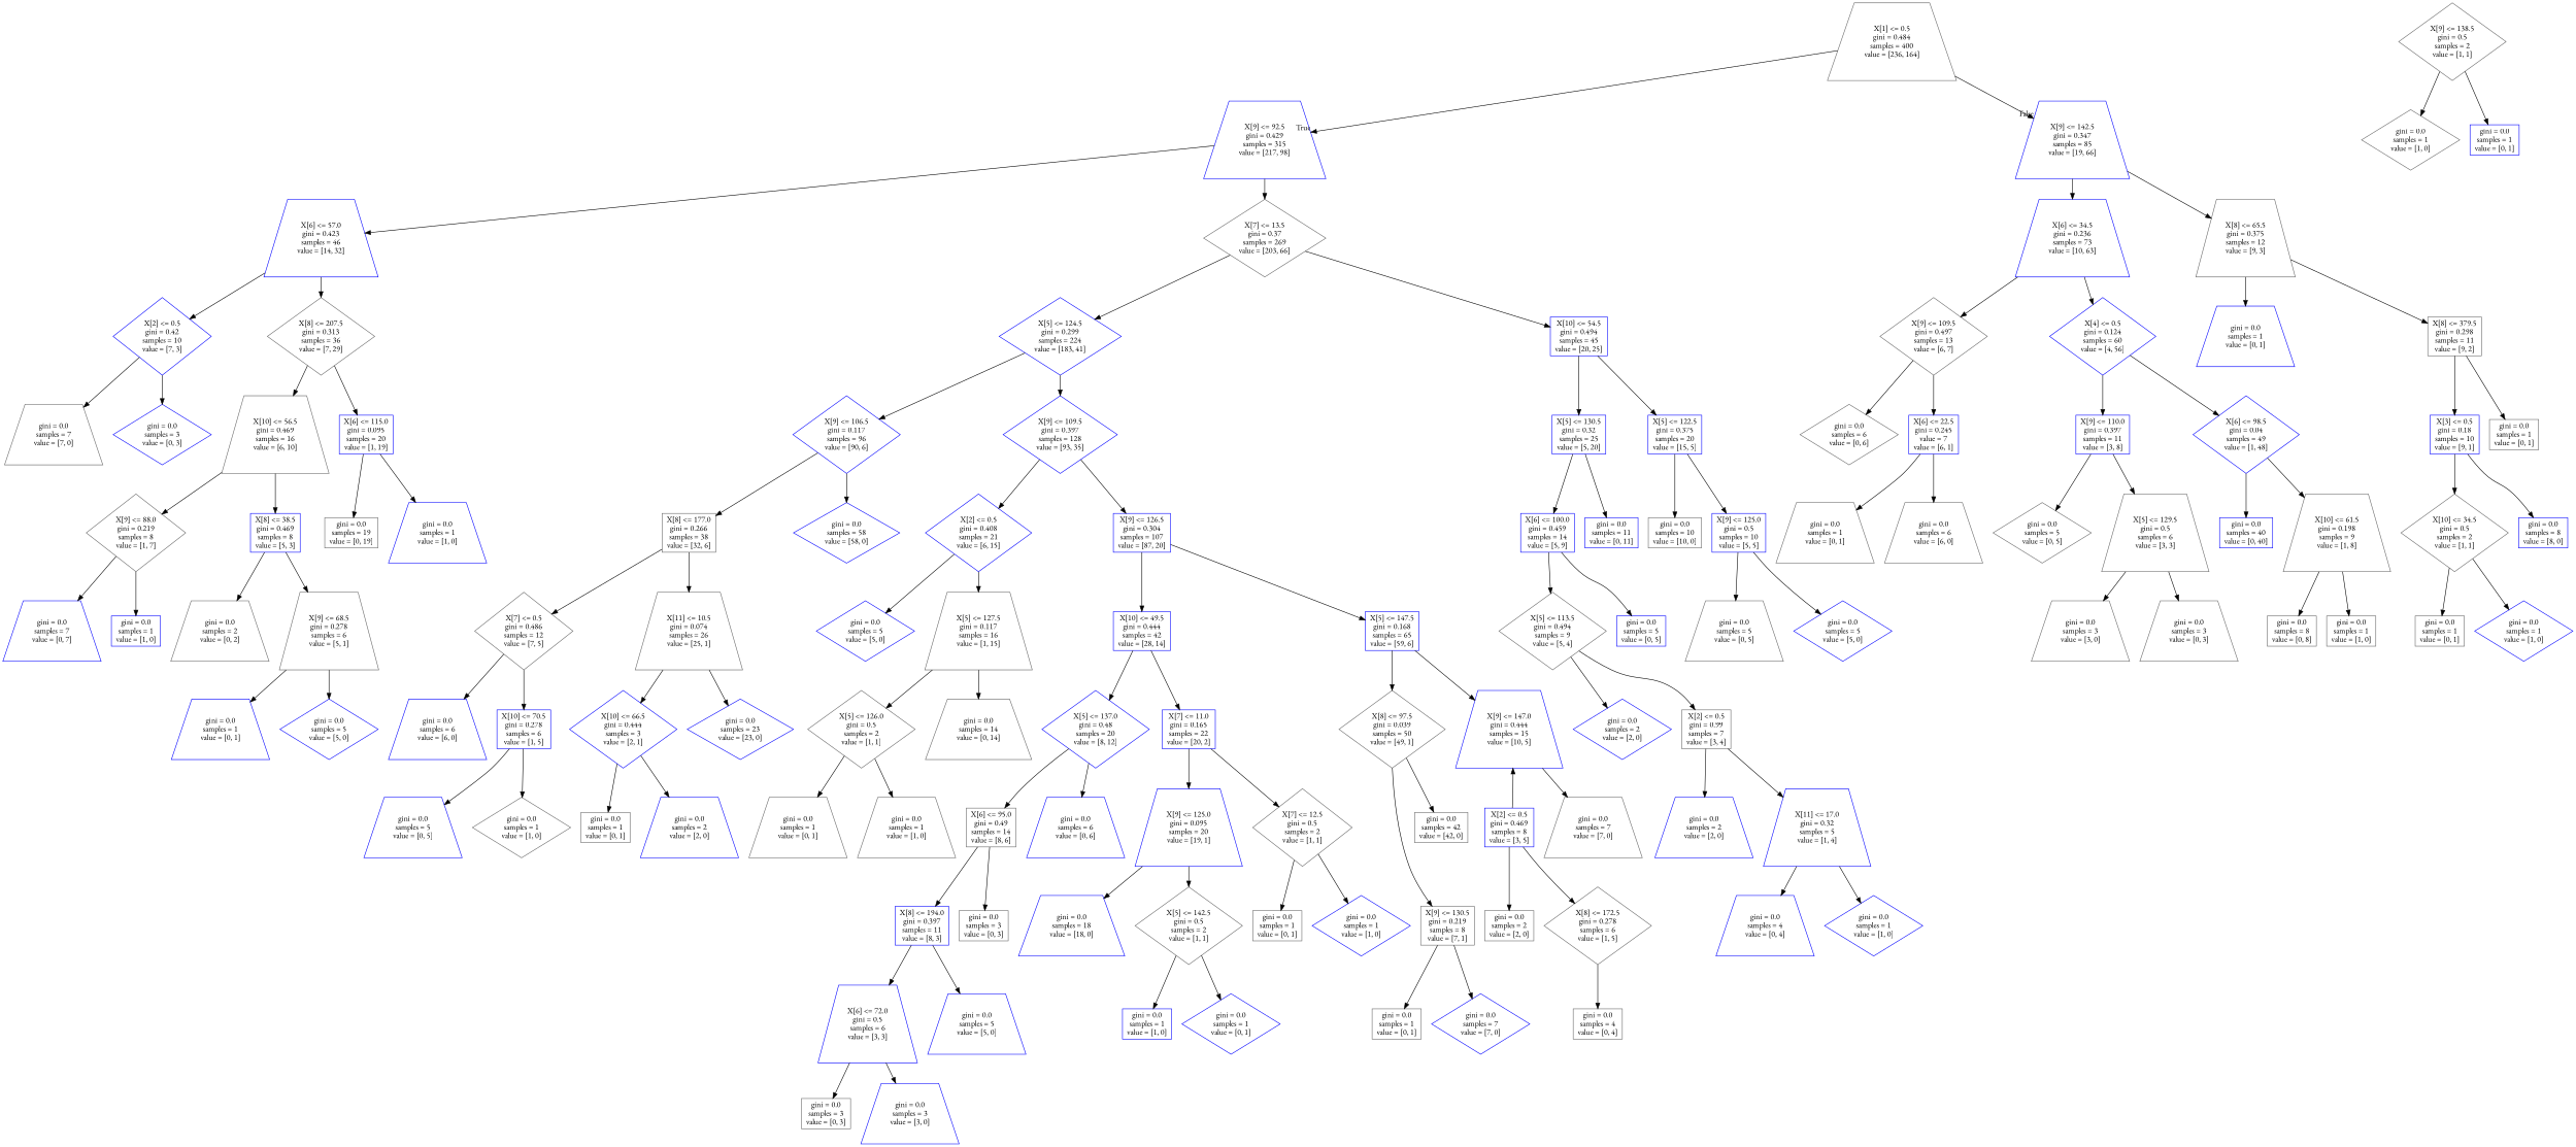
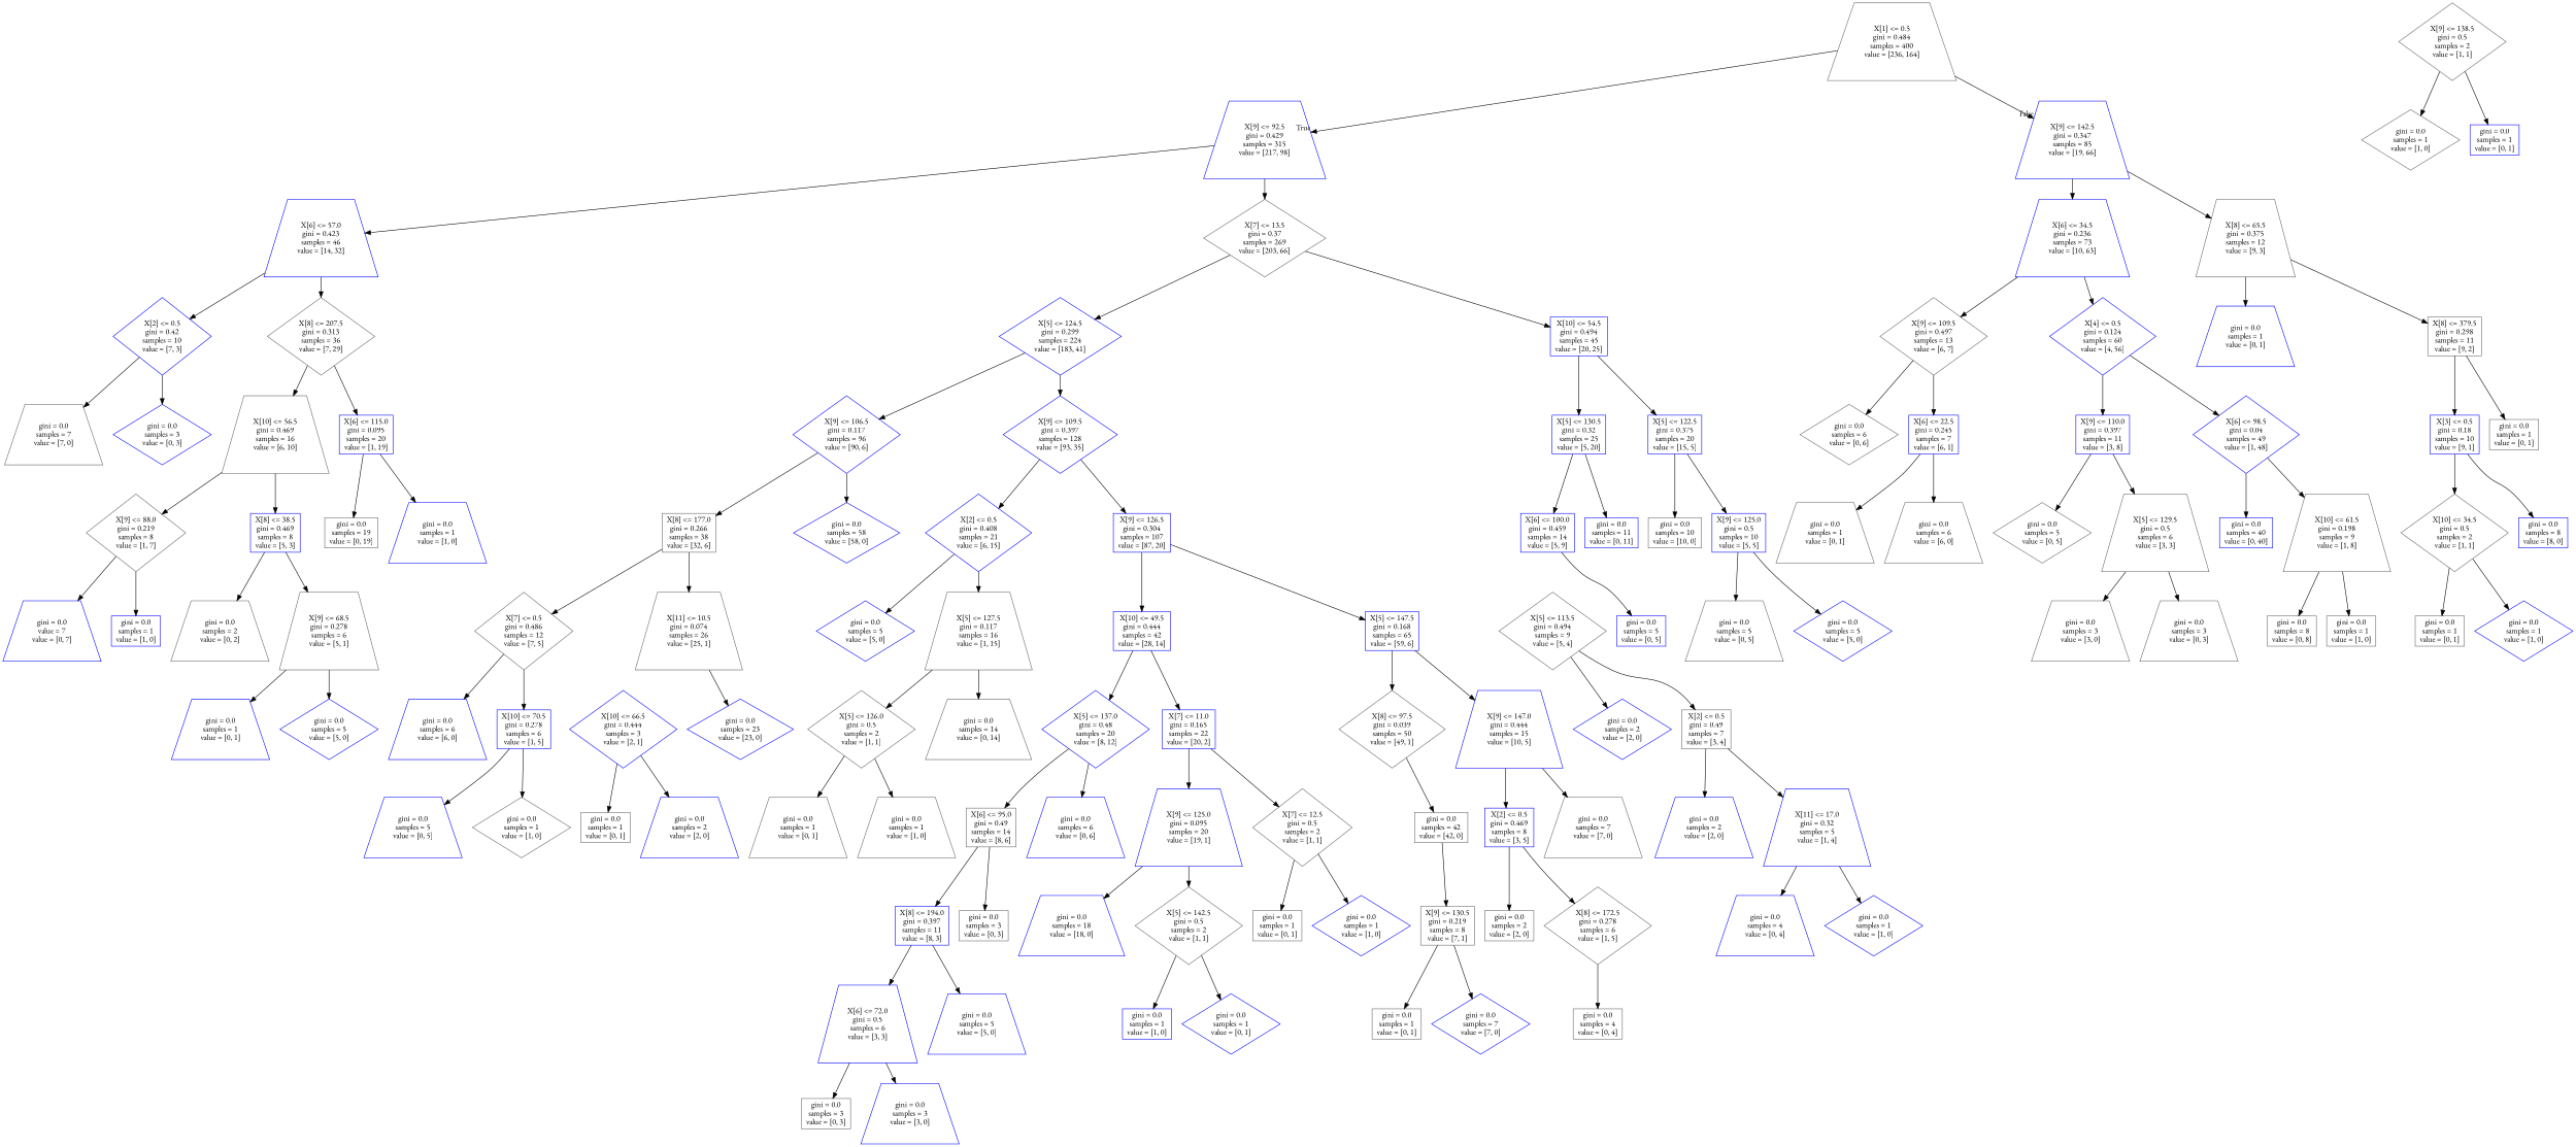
  digraph {
    fontname="EB Garamond"
    node [color=blue fontname="EB Garamond" shape=box]
    edge [fontname="EB Garamond"]
    n1 [color=gray40 label="X[1] <= 0.5\ngini = 0.484\nsamples = 400\nvalue = [236, 164]" shape=trapezium]
    n2 [label="X[9] <= 92.5\ngini = 0.429\nsamples = 315\nvalue = [217, 98]" shape=trapezium]
    n3 [label="X[9] <= 142.5\ngini = 0.347\nsamples = 85\nvalue = [19, 66]" shape=trapezium]
    n4 [label="X[6] <= 57.0\ngini = 0.423\nsamples = 46\nvalue = [14, 32]" shape=trapezium]
    n5 [color=gray40 label="X[7] <= 13.5\ngini = 0.37\nsamples = 269\nvalue = [203, 66]" shape=diamond]
    n6 [label="X[6] <= 34.5\ngini = 0.236\nsamples = 73\nvalue = [10, 63]" shape=trapezium]
    n7 [color=gray40 label="X[8] <= 65.5\ngini = 0.375\nsamples = 12\nvalue = [9, 3]" shape=trapezium]
    n8 [label="X[2] <= 0.5\ngini = 0.42\nsamples = 10\nvalue = [7, 3]" shape=diamond]
    n9 [color=gray40 label="X[8] <= 207.5\ngini = 0.313\nsamples = 36\nvalue = [7, 29]" shape=diamond]
    n10 [label="X[5] <= 124.5\ngini = 0.299\nsamples = 224\nvalue = [183, 41]" shape=diamond]
    n11 [label="X[10] <= 54.5\ngini = 0.494\nsamples = 45\nvalue = [20, 25]"]
    n12 [color=gray40 label="gini = 0.0\nsamples = 7\nvalue = [7, 0]" shape=trapezium]
    n13 [label="gini = 0.0\nsamples = 3\nvalue = [0, 3]" shape=diamond]
    n14 [color=gray40 label="X[10] <= 56.5\ngini = 0.469\nsamples = 16\nvalue = [6, 10]" shape=trapezium]
    n15 [label="X[6] <= 115.0\ngini = 0.095\nsamples = 20\nvalue = [1, 19]"]
    n16 [color=gray40 label="X[9] <= 88.0\ngini = 0.219\nsamples = 8\nvalue = [1, 7]" shape=diamond]
    n17 [label="X[8] <= 38.5\ngini = 0.469\nsamples = 8\nvalue = [5, 3]"]
    n18 [color=gray40 label="gini = 0.0\nsamples = 19\nvalue = [0, 19]"]
    n19 [label="gini = 0.0\nsamples = 1\nvalue = [1, 0]" shape=trapezium]
-   n20 [label="gini = 0.0\nsamples = 7\nvalue = [0, 7]" shape=trapezium]
+   n20 [label="gini = 0.0\nvalue = 7\nvalue = [0, 7]" shape=trapezium]
    n21 [label="gini = 0.0\nsamples = 1\nvalue = [1, 0]"]
    n22 [color=gray40 label="gini = 0.0\nsamples = 2\nvalue = [0, 2]" shape=trapezium]
    n23 [color=gray40 label="X[9] <= 68.5\ngini = 0.278\nsamples = 6\nvalue = [5, 1]" shape=trapezium]
    n24 [label="gini = 0.0\nsamples = 1\nvalue = [0, 1]" shape=trapezium]
    n25 [label="gini = 0.0\nsamples = 5\nvalue = [5, 0]" shape=diamond]
    n26 [label="X[9] <= 106.5\ngini = 0.117\nsamples = 96\nvalue = [90, 6]" shape=diamond]
    n27 [label="X[9] <= 109.5\ngini = 0.397\nsamples = 128\nvalue = [93, 35]" shape=diamond]
    n28 [label="X[5] <= 130.5\ngini = 0.32\nsamples = 25\nvalue = [5, 20]"]
    n29 [label="X[5] <= 122.5\ngini = 0.375\nsamples = 20\nvalue = [15, 5]"]
    n30 [color=gray40 label="X[8] <= 177.0\ngini = 0.266\nsamples = 38\nvalue = [32, 6]"]
    n31 [label="gini = 0.0\nsamples = 58\nvalue = [58, 0]" shape=diamond]
    n32 [label="X[2] <= 0.5\ngini = 0.408\nsamples = 21\nvalue = [6, 15]" shape=diamond]
    n33 [label="X[9] <= 126.5\ngini = 0.304\nsamples = 107\nvalue = [87, 20]"]
    n34 [color=gray40 label="X[7] <= 0.5\ngini = 0.486\nsamples = 12\nvalue = [7, 5]" shape=diamond]
    n35 [color=gray40 label="X[11] <= 10.5\ngini = 0.074\nsamples = 26\nvalue = [25, 1]" shape=trapezium]
    n36 [label="gini = 0.0\nsamples = 6\nvalue = [6, 0]" shape=trapezium]
    n37 [label="X[10] <= 70.5\ngini = 0.278\nsamples = 6\nvalue = [1, 5]"]
    n38 [label="X[10] <= 66.5\ngini = 0.444\nsamples = 3\nvalue = [2, 1]" shape=diamond]
    n39 [label="gini = 0.0\nsamples = 23\nvalue = [23, 0]" shape=diamond]
    n40 [label="gini = 0.0\nsamples = 5\nvalue = [0, 5]" shape=trapezium]
    n41 [color=gray40 label="gini = 0.0\nsamples = 1\nvalue = [1, 0]" shape=diamond]
    n42 [color=gray40 label="gini = 0.0\nsamples = 1\nvalue = [0, 1]"]
    n43 [label="gini = 0.0\nsamples = 2\nvalue = [2, 0]" shape=trapezium]
    n44 [label="gini = 0.0\nsamples = 5\nvalue = [5, 0]" shape=diamond]
    n45 [color=gray40 label="X[5] <= 127.5\ngini = 0.117\nsamples = 16\nvalue = [1, 15]" shape=trapezium]
    n46 [label="X[10] <= 49.5\ngini = 0.444\nsamples = 42\nvalue = [28, 14]"]
    n47 [label="X[5] <= 147.5\ngini = 0.168\nsamples = 65\nvalue = [59, 6]"]
    n48 [color=gray40 label="X[5] <= 126.0\ngini = 0.5\nsamples = 2\nvalue = [1, 1]" shape=diamond]
    n49 [color=gray40 label="gini = 0.0\nsamples = 14\nvalue = [0, 14]" shape=trapezium]
    n50 [color=gray40 label="gini = 0.0\nsamples = 1\nvalue = [0, 1]" shape=trapezium]
    n51 [color=gray40 label="gini = 0.0\nsamples = 1\nvalue = [1, 0]" shape=trapezium]
    n52 [label="X[5] <= 137.0\ngini = 0.48\nsamples = 20\nvalue = [8, 12]" shape=diamond]
    n53 [label="X[7] <= 11.0\ngini = 0.165\nsamples = 22\nvalue = [20, 2]"]
    n54 [color=gray40 label="X[8] <= 97.5\ngini = 0.039\nsamples = 50\nvalue = [49, 1]" shape=diamond]
    n55 [label="X[9] <= 147.0\ngini = 0.444\nsamples = 15\nvalue = [10, 5]" shape=trapezium]
    n56 [color=gray40 label="X[6] <= 95.0\ngini = 0.49\nsamples = 14\nvalue = [8, 6]"]
    n57 [label="gini = 0.0\nsamples = 6\nvalue = [0, 6]" shape=trapezium]
    n58 [label="X[9] <= 125.0\ngini = 0.095\nsamples = 20\nvalue = [19, 1]" shape=trapezium]
    n59 [color=gray40 label="X[7] <= 12.5\ngini = 0.5\nsamples = 2\nvalue = [1, 1]" shape=diamond]
    n60 [label="X[8] <= 194.0\ngini = 0.397\nsamples = 11\nvalue = [8, 3]"]
    n61 [color=gray40 label="gini = 0.0\nsamples = 3\nvalue = [0, 3]"]
    n62 [label="X[6] <= 72.0\ngini = 0.5\nsamples = 6\nvalue = [3, 3]" shape=trapezium]
    n63 [label="gini = 0.0\nsamples = 5\nvalue = [5, 0]" shape=trapezium]
    n64 [color=gray40 label="gini = 0.0\nsamples = 3\nvalue = [0, 3]"]
    n65 [label="gini = 0.0\nsamples = 3\nvalue = [3, 0]" shape=trapezium]
    n66 [label="gini = 0.0\nsamples = 18\nvalue = [18, 0]" shape=trapezium]
    n67 [color=gray40 label="X[5] <= 142.5\ngini = 0.5\nsamples = 2\nvalue = [1, 1]" shape=diamond]
    n68 [color=gray40 label="gini = 0.0\nsamples = 1\nvalue = [0, 1]"]
    n69 [label="gini = 0.0\nsamples = 1\nvalue = [1, 0]" shape=diamond]
    n70 [label="gini = 0.0\nsamples = 1\nvalue = [1, 0]"]
    n71 [label="gini = 0.0\nsamples = 1\nvalue = [0, 1]" shape=diamond]
    n72 [color=gray40 label="X[9] <= 130.5\ngini = 0.219\nsamples = 8\nvalue = [7, 1]"]
    n73 [color=gray40 label="gini = 0.0\nsamples = 42\nvalue = [42, 0]"]
    n74 [label="X[2] <= 0.5\ngini = 0.469\nsamples = 8\nvalue = [3, 5]"]
    n75 [color=gray40 label="gini = 0.0\nsamples = 7\nvalue = [7, 0]" shape=trapezium]
    n76 [color=gray40 label="gini = 0.0\nsamples = 1\nvalue = [0, 1]"]
    n77 [label="gini = 0.0\nsamples = 7\nvalue = [7, 0]" shape=diamond]
    n78 [color=gray40 label="gini = 0.0\nsamples = 2\nvalue = [2, 0]"]
    n79 [color=gray40 label="X[8] <= 172.5\ngini = 0.278\nsamples = 6\nvalue = [1, 5]" shape=diamond]
    n80 [color=gray40 label="gini = 0.0\nsamples = 4\nvalue = [0, 4]"]
    n81 [color=gray40 label="X[9] <= 138.5\ngini = 0.5\nsamples = 2\nvalue = [1, 1]" shape=diamond]
    n82 [color=gray40 label="gini = 0.0\nsamples = 1\nvalue = [1, 0]" shape=diamond]
    n83 [label="gini = 0.0\nsamples = 1\nvalue = [0, 1]"]
    n84 [label="X[6] <= 100.0\ngini = 0.459\nsamples = 14\nvalue = [5, 9]"]
    n85 [label="gini = 0.0\nsamples = 11\nvalue = [0, 11]"]
    n86 [color=gray40 label="gini = 0.0\nsamples = 10\nvalue = [10, 0]"]
    n87 [label="X[9] <= 125.0\ngini = 0.5\nsamples = 10\nvalue = [5, 5]"]
    n88 [color=gray40 label="X[5] <= 113.5\ngini = 0.494\nsamples = 9\nvalue = [5, 4]" shape=diamond]
    n89 [label="gini = 0.0\nsamples = 5\nvalue = [0, 5]"]
    n90 [label="gini = 0.0\nsamples = 2\nvalue = [2, 0]" shape=diamond]
-   n91 [color=gray40 label="X[2] <= 0.5\ngini = 0.99\nsamples = 7\nvalue = [3, 4]"]
+   n91 [color=gray40 label="X[2] <= 0.5\ngini = 0.49\nsamples = 7\nvalue = [3, 4]"]
    n92 [label="gini = 0.0\nsamples = 2\nvalue = [2, 0]" shape=trapezium]
    n93 [label="X[11] <= 17.0\ngini = 0.32\nsamples = 5\nvalue = [1, 4]" shape=trapezium]
    n94 [label="gini = 0.0\nsamples = 4\nvalue = [0, 4]" shape=trapezium]
    n95 [label="gini = 0.0\nsamples = 1\nvalue = [1, 0]" shape=diamond]
    n96 [color=gray40 label="gini = 0.0\nsamples = 5\nvalue = [0, 5]" shape=trapezium]
    n97 [label="gini = 0.0\nsamples = 5\nvalue = [5, 0]" shape=diamond]
    n98 [color=gray40 label="X[9] <= 109.5\ngini = 0.497\nsamples = 13\nvalue = [6, 7]" shape=diamond]
    n99 [label="X[4] <= 0.5\ngini = 0.124\nsamples = 60\nvalue = [4, 56]" shape=diamond]
    n100 [label="gini = 0.0\nsamples = 1\nvalue = [0, 1]" shape=trapezium]
    n101 [color=gray40 label="X[8] <= 379.5\ngini = 0.298\nsamples = 11\nvalue = [9, 2]"]
    n102 [color=gray40 label="gini = 0.0\nsamples = 6\nvalue = [0, 6]" shape=diamond]
-   n103 [label="X[6] <= 22.5\ngini = 0.245\nvalue = 7\nvalue = [6, 1]"]
+   n103 [label="X[6] <= 22.5\ngini = 0.245\nsamples = 7\nvalue = [6, 1]"]
    n104 [label="X[9] <= 110.0\ngini = 0.397\nsamples = 11\nvalue = [3, 8]"]
    n105 [label="X[6] <= 98.5\ngini = 0.04\nsamples = 49\nvalue = [1, 48]" shape=diamond]
    n106 [color=gray40 label="gini = 0.0\nsamples = 1\nvalue = [0, 1]" shape=trapezium]
    n107 [color=gray40 label="gini = 0.0\nsamples = 6\nvalue = [6, 0]" shape=trapezium]
    n108 [color=gray40 label="gini = 0.0\nsamples = 5\nvalue = [0, 5]" shape=diamond]
    n109 [color=gray40 label="X[5] <= 129.5\ngini = 0.5\nsamples = 6\nvalue = [3, 3]" shape=trapezium]
    n110 [label="gini = 0.0\nsamples = 40\nvalue = [0, 40]"]
    n111 [color=gray40 label="X[10] <= 61.5\ngini = 0.198\nsamples = 9\nvalue = [1, 8]" shape=trapezium]
    n112 [color=gray40 label="gini = 0.0\nsamples = 3\nvalue = [3, 0]" shape=trapezium]
    n113 [color=gray40 label="gini = 0.0\nsamples = 3\nvalue = [0, 3]" shape=trapezium]
    n114 [color=gray40 label="gini = 0.0\nsamples = 8\nvalue = [0, 8]"]
    n115 [color=gray40 label="gini = 0.0\nsamples = 1\nvalue = [1, 0]"]
    n116 [label="X[3] <= 0.5\ngini = 0.18\nsamples = 10\nvalue = [9, 1]"]
    n117 [color=gray40 label="gini = 0.0\nsamples = 1\nvalue = [0, 1]"]
    n118 [color=gray40 label="X[10] <= 34.5\ngini = 0.5\nsamples = 2\nvalue = [1, 1]" shape=diamond]
    n119 [label="gini = 0.0\nsamples = 8\nvalue = [8, 0]"]
    n120 [color=gray40 label="gini = 0.0\nsamples = 1\nvalue = [0, 1]"]
    n121 [label="gini = 0.0\nsamples = 1\nvalue = [1, 0]" shape=diamond]
    n1 -> n2 [headlabel=True labelangle=45 labeldistance=2.5]
    n1 -> n3 [headlabel=False labelangle=-45 labeldistance=2.5]
    n2 -> n4
    n2 -> n5
    n3 -> n6
    n3 -> n7
    n4 -> n8
    n4 -> n9
    n5 -> n10
    n5 -> n11
    n6 -> n98
    n6 -> n99
    n7 -> n100
    n7 -> n101
    n8 -> n12
    n8 -> n13
    n9 -> n14
    n9 -> n15
    n10 -> n26
    n10 -> n27
    n11 -> n28
    n11 -> n29
    n14 -> n16
    n14 -> n17
    n15 -> n18
    n15 -> n19
    n16 -> n20
    n16 -> n21
    n17 -> n22
    n17 -> n23
    n23 -> n24
    n23 -> n25
    n26 -> n30
    n26 -> n31
    n27 -> n32
    n27 -> n33
    n28 -> n84
    n28 -> n85
    n29 -> n86
    n29 -> n87
    n30 -> n34
    n30 -> n35
    n32 -> n44
    n32 -> n45
    n33 -> n46
    n33 -> n47
    n34 -> n36
    n34 -> n37
-   n35 -> n38
    n35 -> n39
    n37 -> n40
    n37 -> n41
    n38 -> n42
    n38 -> n43
    n45 -> n48
    n45 -> n49
    n46 -> n52
    n46 -> n53
    n47 -> n54
    n47 -> n55
    n48 -> n50
    n48 -> n51
    n52 -> n56
    n52 -> n57
    n53 -> n58
    n53 -> n59
-   n54 -> n72
+   n73 -> n72
    n54 -> n73
-   n74 -> n55
+   n55 -> n74
    n55 -> n75
    n56 -> n60
    n56 -> n61
    n58 -> n66
    n58 -> n67
    n59 -> n68
    n59 -> n69
    n60 -> n62
    n60 -> n63
    n62 -> n64
    n62 -> n65
    n67 -> n70
    n67 -> n71
    n72 -> n76
    n72 -> n77
    n74 -> n78
    n74 -> n79
    n79 -> n80
    n81 -> n82
    n81 -> n83
-   n84 -> n88
    n84 -> n89
    n87 -> n96
    n87 -> n97
    n88 -> n90
    n88 -> n91
    n91 -> n92
    n91 -> n93
    n93 -> n94
    n93 -> n95
    n98 -> n102
    n98 -> n103
    n99 -> n104
    n99 -> n105
    n101 -> n116
    n101 -> n117
    n103 -> n106
    n103 -> n107
    n104 -> n108
    n104 -> n109
    n105 -> n110
    n105 -> n111
    n109 -> n112
    n109 -> n113
    n111 -> n114
    n111 -> n115
    n116 -> n118
    n116 -> n119
    n118 -> n120
    n118 -> n121
  }
